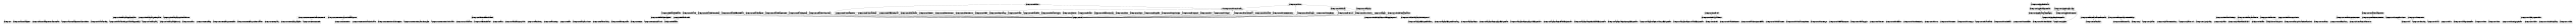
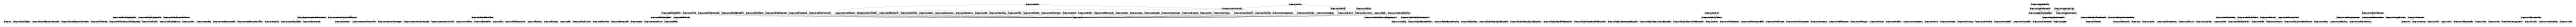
  digraph {
    rankdir=BT
    node [color=black shape=box style=solid]
    edge [arrowhead=open arrowtail=none]
    n1 [label="api.zeeguu.core"]
    n2 [label="api.zeeguu.core.account_management"]
    n3 [label="api.zeeguu.core.account_management.user_account_creation"]
    n4 [label="api.zeeguu.core.account_management.user_account_deletion"]
    n5 [label="api.zeeguu.core.behavioral_modeling"]
    n6 [label="api.zeeguu.core.behavioral_modeling.scroll_last_reading_percentage"]
    n7 [label="api.zeeguu.core.bookmark_quality"]
    n8 [label="api.zeeguu.core.bookmark_quality.negative_qualities"]
    n9 [label="api.zeeguu.core.bookmark_quality.positive_qualities"]
    n10 [label="api.zeeguu.core.bookmark_quality.top_bookmarks_for_user"]
    n11 [label="api.zeeguu.core.bookmark_quality.fit_for_study"]
    n12 [label="api.zeeguu.core.constants"]
    n13 [label="api.zeeguu.core.content_cleaning"]
    n14 [label="api.zeeguu.core.content_cleaning.content_cleaner"]
    n15 [label="api.zeeguu.core.content_cleaning.unicode_normalization"]
    n16 [label="api.zeeguu.core.content_quality"]
    n17 [label="api.zeeguu.core.content_quality.quality_filter"]
    n18 [label="api.zeeguu.core.content_recommender"]
-   n19 [label="api.zeeguu.core.content_recommender.elastic_recommender"]
+   n19 [label="api.zeeguu.tagging.content_recommender.elastic_recommender"]
    n20 [label="api.zeeguu.core.content_retriever"]
    n21 [label="api.zeeguu.core.content_retriever.parse_with_readability_server"]
    n22 [label="api.zeeguu.core.content_retriever.article_downloader"]
    n23 [label="api.zeeguu.core.content_retriever.crawler_exceptions"]
    n24 [label="api.zeeguu.core.content_retriever.parse_with_newspaper"]
    n25 [label="api.zeeguu.core.content_retriever.video_dowloader"]
    n26 [label="api.zeeguu.core.crowd_translations"]
    n27 [label="api.zeeguu.core.definition_of_learned"]
    n28 [label="api.zeeguu.core.definition_of_learned.is_learned"]
    n29 [label="api.zeeguu.core.elastic"]
    n30 [label="api.zeeguu.core.elastic.elastic_query_builder"]
    n31 [label="api.zeeguu.core.elastic.indexing"]
    n32 [label="api.zeeguu.core.elastic.settings"]
    n33 [label="api.zeeguu.core.emailer"]
    n34 [label="api.zeeguu.core.emailer.password_reset"]
    n35 [label="api.zeeguu.core.emailer.user_activity"]
    n36 [label="api.zeeguu.core.emailer.zeeguu_mailer"]
    n37 [label="api.zeeguu.core.exercises"]
    n38 [label="api.zeeguu.core.exercises.similar_words"]
    n39 [label="api.zeeguu.core.feed_handler"]
    n40 [label="api.zeeguu.core.feed_handler.newspaperfeed"]
    n41 [label="api.zeeguu.core.feed_handler.rssfeed"]
    n42 [label="api.zeeguu.core.feed_handler.feed_handler"]
    n43 [label="api.zeeguu.core.language"]
    n44 [label="api.zeeguu.core.language.difficulty_estimator_factory"]
    n45 [label="api.zeeguu.core.language.difficulty_estimator_strategy"]
    n46 [label="api.zeeguu.core.language.strategies"]
    n47 [label="api.zeeguu.core.language.strategies.cognacy_difficulty_estimator"]
    n48 [label="api.zeeguu.core.language.strategies.cognacy_wh_difficulty_estimator"]
    n49 [label="api.zeeguu.core.language.strategies.default_difficulty_estimator"]
    n50 [label="api.zeeguu.core.language.strategies.flesch_kincaid_difficulty_estimator"]
    n51 [label="api.zeeguu.core.language.strategies.frequency_difficulty_estimator"]
    n52 [label="api.zeeguu.core.language.strategies.word_history_difficulty_estimator"]
    n53 [label="api.zeeguu.core.language.strategies.word_rank_difficulty_estimator"]
    n54 [label="api.zeeguu.core.ml_models"]
    n55 [label="api.zeeguu.core.ml_models.paywall_detector"]
    n56 [label="api.zeeguu.core.ml_models.utils"]
    n57 [label="api.zeeguu.core.model"]
    n58 [label="api.zeeguu.core.model.article"]
    n59 [label="api.zeeguu.core.model.article_broken_code_map"]
    n60 [label="api.zeeguu.core.model.article_difficulty_feedback"]
    n61 [label="api.zeeguu.core.model.article_fragment"]
    n62 [label="api.zeeguu.core.model.article_fragment_context"]
    n63 [label="api.zeeguu.core.model.article_topic_map"]
    n64 [label="api.zeeguu.core.model.article_url_keyword_map"]
    n65 [label="api.zeeguu.core.model.bookmark"]
    n66 [label="api.zeeguu.core.model.cohort"]
-   n67 [label="api.zeeguu.core.model.cohort_article_map"]
+   n67 [label="spacy.zeeguu.core.model.cohort_article_map"]
    n68 [label="api.zeeguu.core.model.difficulty_lingo_rank"]
    n69 [label="api.zeeguu.core.model.domain_name"]
    n70 [label="api.zeeguu.core.model.exercise"]
    n71 [label="api.zeeguu.core.model.exercise_outcome"]
    n72 [label="api.zeeguu.core.model.exercise_source"]
    n73 [label="api.zeeguu.core.model.feed"]
    n74 [label="api.zeeguu.core.model.personal_copy"]
    n75 [label="api.zeeguu.core.model.search"]
    n76 [label="api.zeeguu.core.model.search_filter"]
    n77 [label="api.zeeguu.core.model.search_subscription"]
    n78 [label="api.zeeguu.core.model.session"]
    n79 [label="api.zeeguu.core.model.teacher"]
    n80 [label="api.zeeguu.core.model.teacher_cohort_map"]
    n81 [label="api.zeeguu.core.model.text"]
    n82 [label="api.zeeguu.core.model.topic"]
    n83 [label="api.zeeguu.core.model.topic_filter"]
    n84 [label="api.zeeguu.core.model.topic_subscription"]
    n85 [label="api.zeeguu.core.model.unique_code"]
    n86 [label="api.zeeguu.core.model.url"]
    n87 [label="api.zeeguu.core.model.url_keyword"]
    n88 [label="api.zeeguu.core.model.user"]
    n89 [label="api.zeeguu.core.model.user_activitiy_data"]
    n90 [label="api.zeeguu.core.model.user_article"]
    n91 [label="reduce.zeeguu.core.model.user_cohort_map"]
    n92 [label="api.zeeguu.core.model.user_exercise_session"]
    n93 [label="api.zeeguu.core.model.user_language"]
    n94 [label="api.zeeguu.core.model.user_preference"]
    n95 [label="api.zeeguu.core.model.user_reading_session"]
    n96 [label="api.zeeguu.core.model.user_word"]
    n97 [label="api.zeeguu.core.model.word_to_study"]
    n98 [label="api.zeeguu.core.word_scheduling.basicSR.basicSR"]
    n99 [label="api.zeeguu.core.model.language"]
    n100 [label="api.zeeguu.core.model.article_title_context"]
    n101 [label="api.zeeguu.core.model.article_topic_user_feedback"]
    n102 [label="api.zeeguu.core.model.bookmark_context"]
    n103 [label="api.zeeguu.core.model.bookmark_user_preference"]
    n104 [label="api.zeeguu.core.model.context_type"]
    n105 [label="api.zeeguu.core.model.feedback_component"]
    n106 [label="api.zeeguu.core.model.learning_cycle"]
    n107 [label="api.zeeguu.core.model.new_text"]
    n108 [label="api.zeeguu.core.model.notification"]
    n109 [label="api.zeeguu.core.model.sorted_exercise_log"]
    n110 [label="api.zeeguu.core.model.source"]
    n111 [label="api.zeeguu.core.model.source_text"]
    n112 [label="api.zeeguu.core.model.source_type"]
    n113 [label="api.zeeguu.core.model.starred_article"]
    n114 [label="api.zeeguu.core.model.user_feedback"]
    n115 [label="api.zeeguu.core.model.user_notification"]
    n116 [label="api.zeeguu.core.model.video_title_context"]
    n117 [label="api.zeeguu.core.nlp_pipeline"]
    n118 [label="api.zeeguu.core.nlp_pipeline.automatic_gec_tagging"]
    n119 [label="api.zeeguu.core.nlp_pipeline.confusion_generator"]
    n120 [label="api.zeeguu.core.nlp_pipeline.reduce_context"]
    n121 [label="api.zeeguu.core.nlp_pipeline.spacy_wrapper"]
    n122 [label="api.zeeguu.core.nlp_pipeline.alignment_errant"]
    n123 [label="api.zeeguu.core.nlp_pipeline.edit_errant"]
    n124 [label="api.zeeguu.core.semantic_search"]
    n125 [label="api.zeeguu.core.semantic_search.elastic_semantic_search"]
    n126 [label="api.zeeguu.core.semantic_vector_api"]
    n127 [label="api.zeeguu.core.semantic_vector_api.retrieve_embeddings"]
    n128 [label="api.zeeguu.core.sql"]
    n129 [label="api.zeeguu.core.sql.learner"]
    n130 [label="api.zeeguu.core.sql.learner.exercises_history"]
    n131 [label="api.zeeguu.core.sql.learner.words"]
    n132 [label="api.zeeguu.core.sql.query_building"]
    n133 [label="api.zeeguu.core.sql.teacher"]
    n134 [label="api.zeeguu.core.sql.teacher.teachers_for_cohort"]
    n135 [label="api.zeeguu.core.tokenization"]
    n136 [label="api.zeeguu.core.tokenization.nltk_tokenizer"]
    n137 [label="api.zeeguu.core.tokenization.stanza_tokenizer"]
    n138 [label="api.zeeguu.core.tokenization.token"]
    n139 [label="api.zeeguu.core.tokenization.zeeguu_tokenizer"]
    n140 [label="api.zeeguu.core.user_activity_hooks"]
    n141 [label="api.zeeguu.core.user_activity_hooks.article_interaction_hooks"]
    n142 [label="api.zeeguu.core.user_statistics"]
    n143 [label="api.zeeguu.core.user_statistics.activity"]
    n144 [label="api.zeeguu.core.user_statistics.exercise_corectness"]
    n145 [label="api.zeeguu.core.user_statistics.exercise_sessions"]
    n146 [label="api.zeeguu.core.user_statistics.reading_sessions"]
    n147 [label="api.zeeguu.core.user_statistics.student_overview"]
    n148 [label="api.zeeguu.core.util"]
    n149 [label="api.zeeguu.core.util.compute_fk_word_count"]
    n150 [label="api.zeeguu.core.util.time_conversion"]
    n151 [label="api.zeeguu.core.util.encoding"]
    n152 [label="api.zeeguu.core.util.hash"]
    n153 [label="api.zeeguu.core.util.list"]
    n154 [label="api.zeeguu.core.util.reading_time_estimator"]
    n155 [label="api.zeeguu.core.util.text"]
    n156 [label="api.zeeguu.core.util.time"]
-   n157 [label="api.zeeguu.core.util.timer_logging_decorator"]
+   n157 [label="api.zeeguu.article.util.timer_logging_decorator"]
    n158 [label="api.zeeguu.core.word_filter"]
    n159 [label="api.zeeguu.core.word_filter.proper_noun_filter"]
+   n160 [label="api.zeeguu.core.word_scheduling"]
    n161 [label="api.zeeguu.core.word_scheduling.basicSR.four_levels_per_word"]
    n162 [label="api.zeeguu.core.word_scheduling.basicSR.two_learning_cycles_per_word"]
    n163 [label="api.zeeguu.core.word_scheduling.basicSR"]
    n164 [label="api.zeeguu.core.word_stats"]
    n7 -> n8
    n7 -> n9
    n7 -> n10
    n18 -> n19
    n20 -> n21
    n27 -> n28
    n39 -> n40
    n39 -> n41
    n40 -> n42
    n41 -> n42
    n54 -> n55
    n55 -> n56
    n57 -> n43
    n57 -> n58
    n57 -> n59
    n57 -> n60
    n57 -> n61
    n57 -> n62
    n57 -> n63
    n57 -> n64
    n57 -> n65
    n57 -> n66
    n57 -> n67
    n57 -> n68
    n57 -> n69
    n57 -> n70
    n57 -> n71
    n57 -> n72
    n57 -> n73
    n57 -> n74
    n57 -> n75
    n57 -> n76
    n57 -> n77
    n57 -> n78
    n57 -> n79
    n57 -> n80
    n57 -> n81
    n57 -> n82
    n57 -> n83
    n57 -> n84
    n57 -> n85
    n57 -> n86
    n57 -> n87
    n57 -> n88
    n57 -> n89
    n57 -> n90
    n57 -> n91
    n57 -> n92
    n57 -> n93
    n57 -> n94
    n57 -> n95
    n57 -> n96
    n57 -> n97
    n57 -> n98
    n91 -> n66
    n91 -> n88
    n92 -> n91
    n95 -> n91
    n97 -> n65
    n97 -> n88
    n97 -> n99
    n117 -> n118
    n117 -> n119
    n117 -> n120
    n117 -> n121
    n118 -> n121
    n118 -> n122
    n119 -> n118
    n119 -> n121
    n120 -> n121
    n122 -> n123
    n124 -> n125
    n126 -> n127
    n135 -> n136
    n135 -> n137
    n135 -> n138
    n135 -> n139
    n145 -> n146
    n147 -> n144
    n147 -> n145
    n148 -> n149
    n148 -> n150
    n158 -> n159
+   n160 -> n98
+   n160 -> n161
+   n160 -> n162
    n161 -> n98
    n162 -> n98
  }
